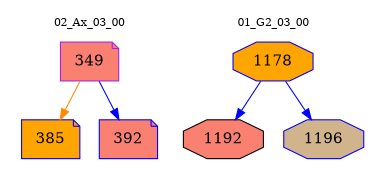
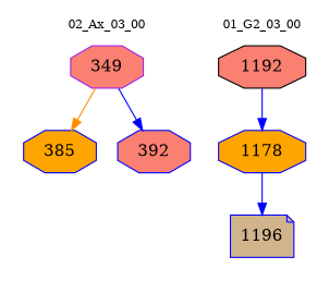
  digraph {
    node [color=blue fillcolor=salmon shape=note style=filled]
    edge [color=blue]
-   n1 [fillcolor=orange label=385]
-   n2 [color=purple label=349]
-   n3 [label=392]
+   n1 [fillcolor=orange label=385 shape=octagon]
+   n2 [color=purple label=349 shape=octagon]
+   n3 [label=392 shape=octagon]
    n4 [color=black label=1192 shape=octagon]
    n5 [fillcolor=orange label=1178 shape=octagon]
-   n6 [fillcolor=tan label=1196 shape=octagon]
+   n6 [fillcolor=tan label=1196]
    subgraph cluster_1 {
      color=white
      fontsize=10
      label="02_Ax_03_00"
      n1
      n2
      n3
    }
    subgraph cluster_2 {
      color=white
      fontsize=10
      label="01_G2_03_00"
      n4
      n5
      n6
    }
    n2 -> n1 [color=darkorange]
    n2 -> n3
-   n5 -> n4
+   n4 -> n5
    n5 -> n6
  }
